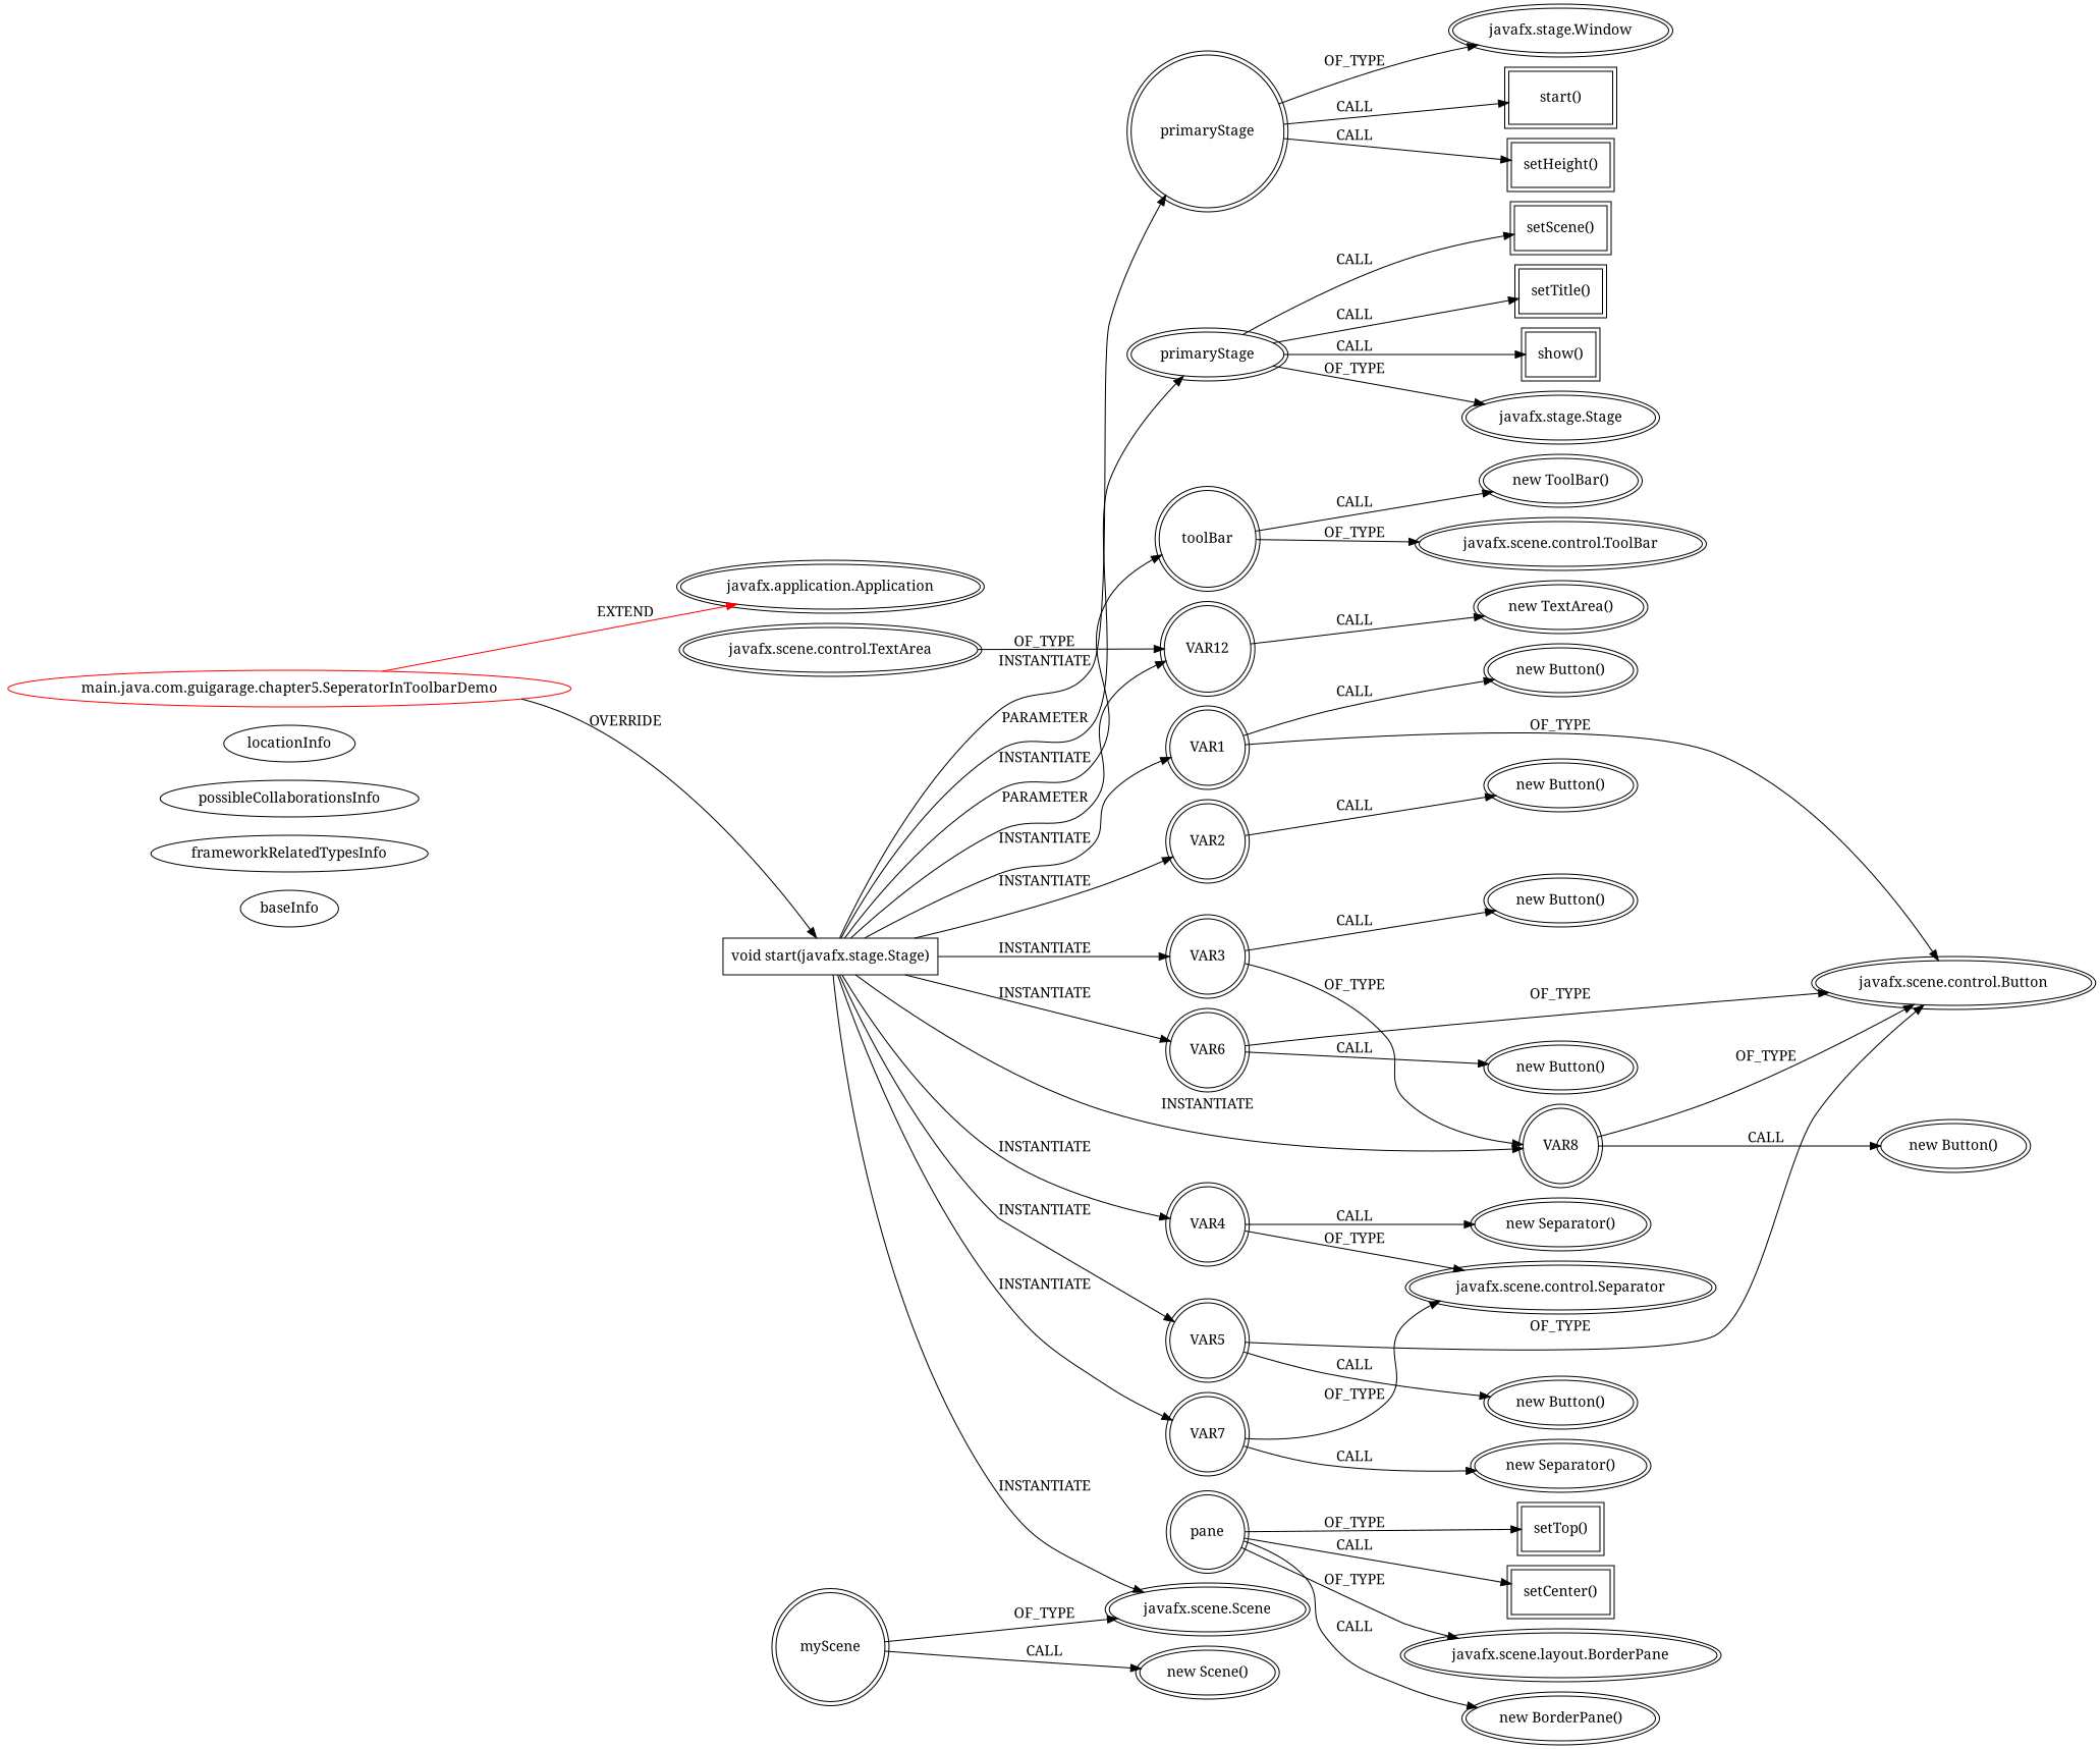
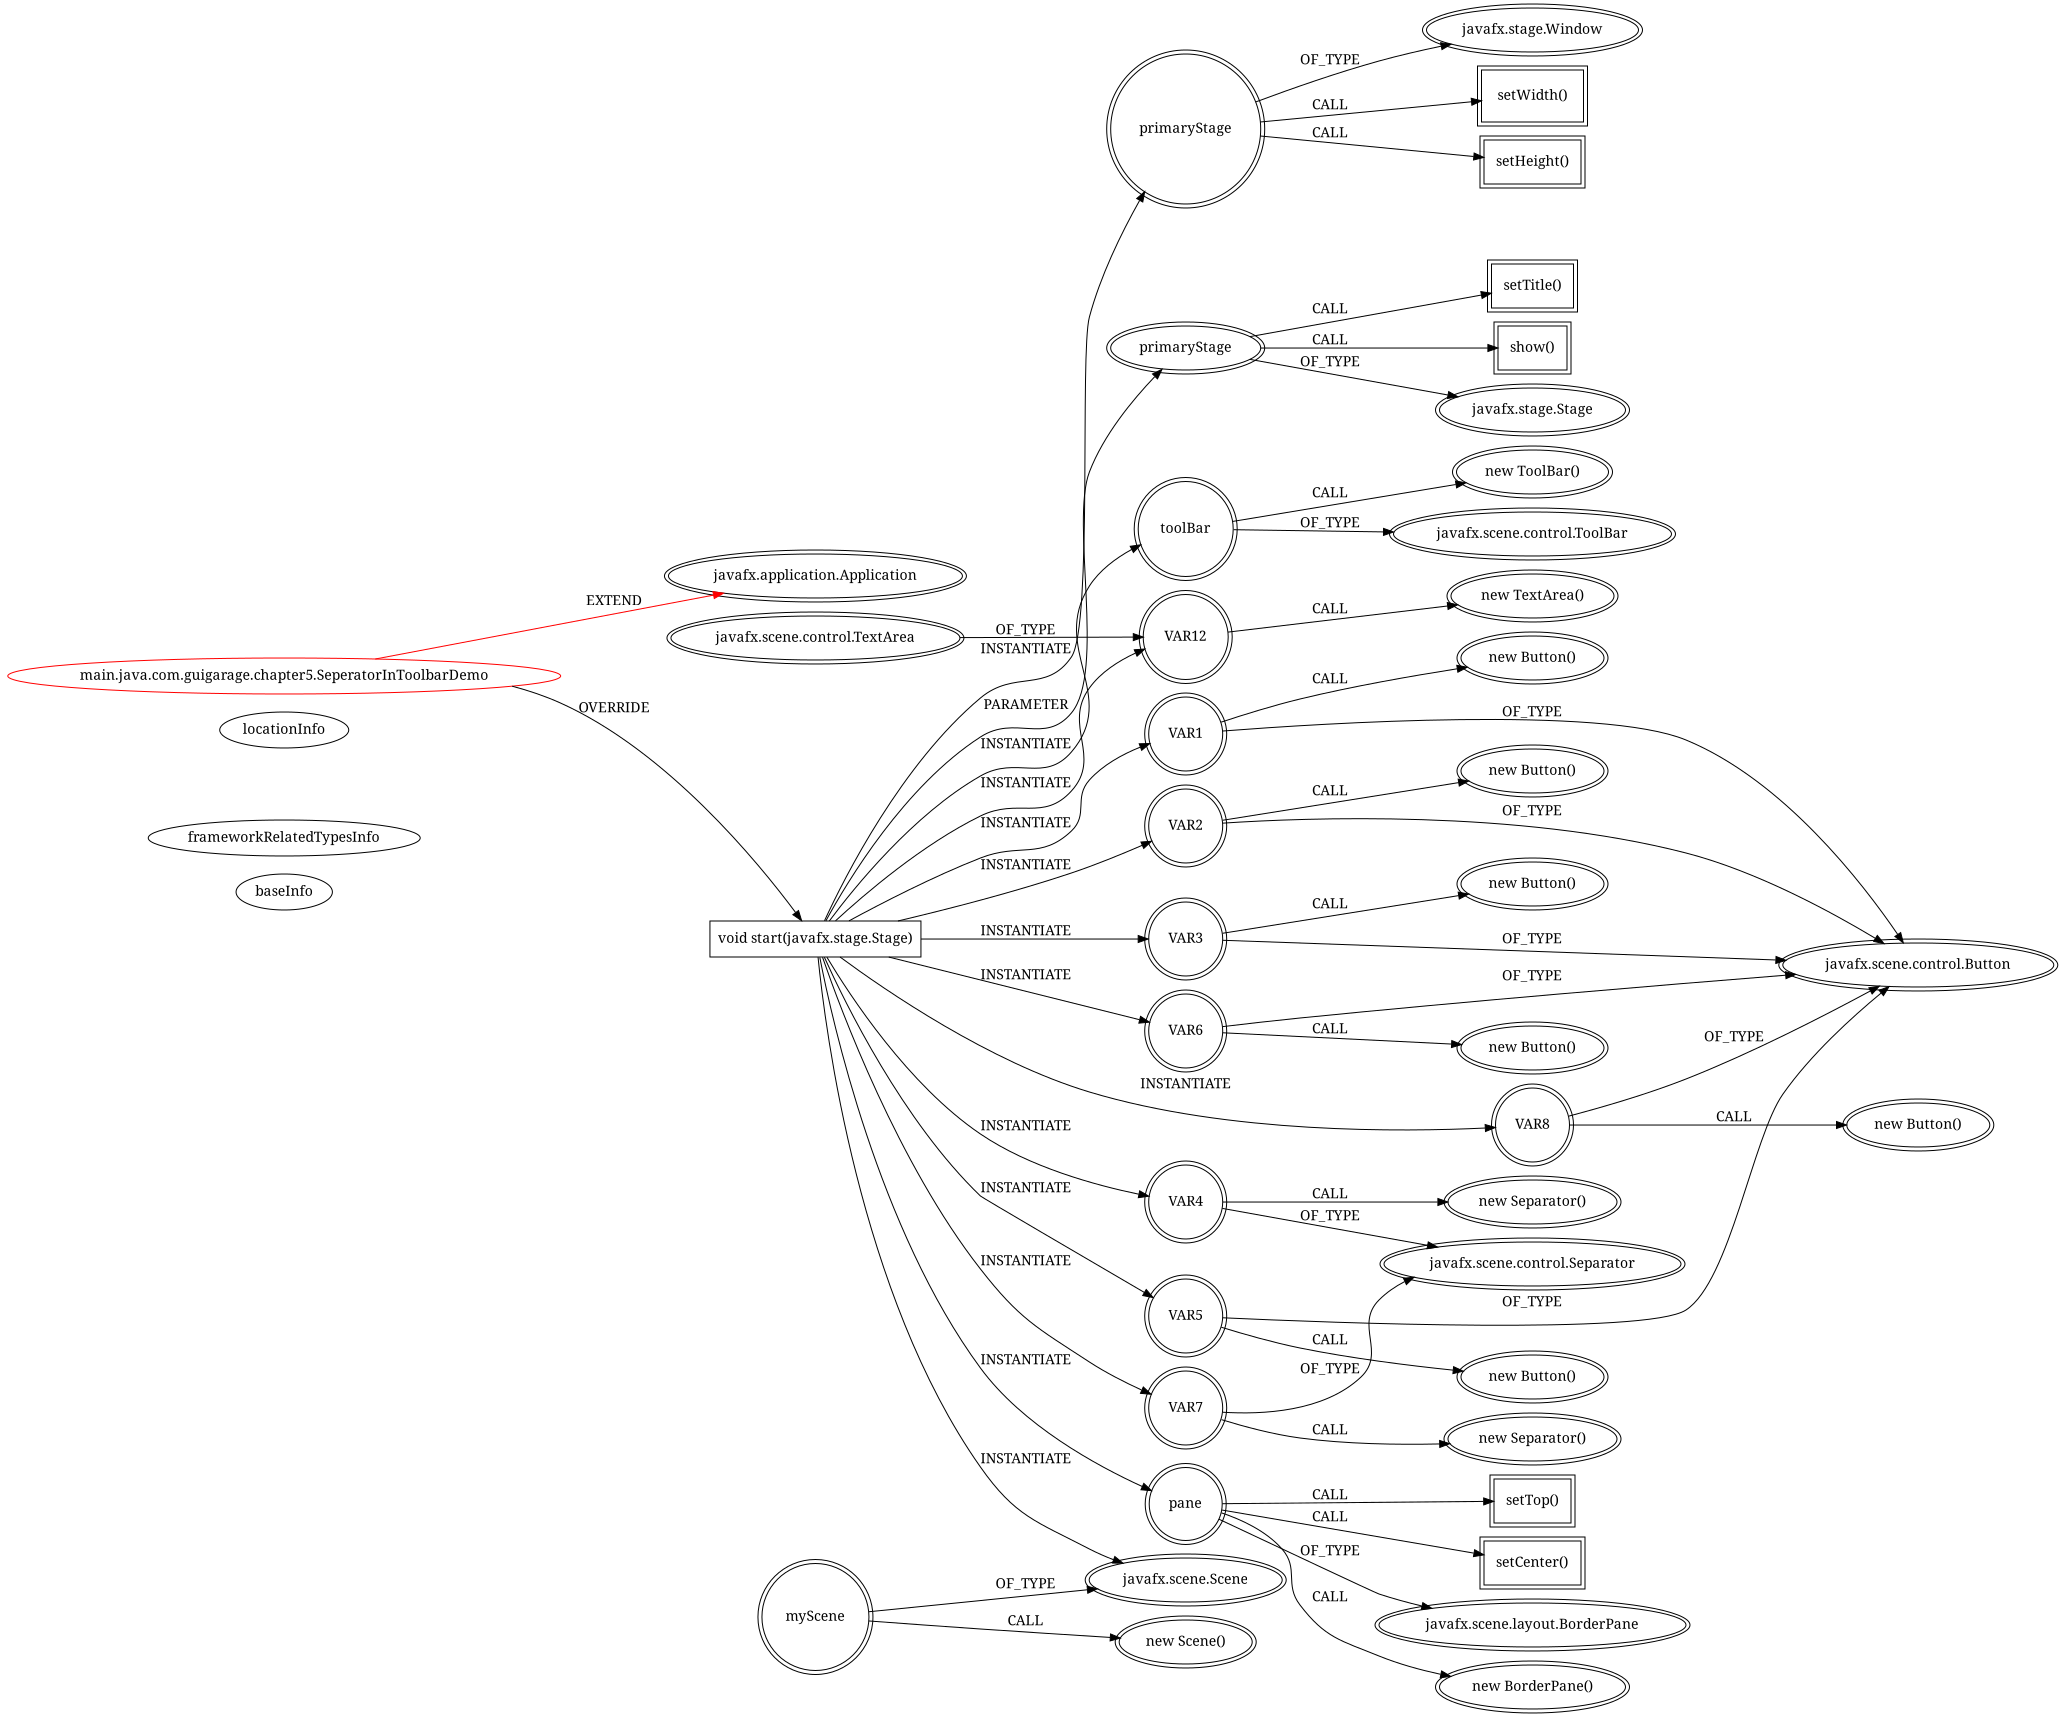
  digraph {
    fontname="Noto Serif"
    rankdir=LR
    node [fontname="Noto Serif" isFrameworkType=true vertexType=VARIABLE_EXPRESION peripheries=2]
    edge [fontname="Noto Serif"]
    baseInfo [category=extension_graph graphId=2872 isAnonymous=false possibleRelation=false isFrameworkType="" vertexType="" peripheries=""]
    frameworkRelatedTypesInfo [0="javafx.application.Application" isFrameworkType="" vertexType="" peripheries=""]
-   possibleCollaborationsInfo [isFrameworkType="" vertexType="" peripheries=""]
    locationInfo [contextSignature=SeperatorInToolbarDemo filePath="/guigarage-mastering-javafx-controls/mastering-javafx-controls-master/src/main/java/com/guigarage/chapter5/SeperatorInToolbarDemo.java" graphId=2872 projectName="guigarage-mastering-javafx-controls" isFrameworkType="" vertexType="" peripheries=""]
    n5 [color=red isFrameworkType=false label="main.java.com.guigarage.chapter5.SeperatorInToolbarDemo" vertexType=ROOT_CLIENT_CLASS_DECLARATION peripheries=""]
    n6 [label="javafx.application.Application" vertexType=FRAMEWORK_CLASS_TYPE]
    n7 [isFrameworkType=false label="void start(javafx.stage.Stage)" shape=box vertexType=OVERRIDING_METHOD_DECLARATION peripheries=""]
    n8 [label=primaryStage vertexType=PARAMETER_DECLARATION]
    n9 [label=toolBar shape=circle]
    n10 [label=VAR1 shape=circle]
    n11 [label=VAR2 shape=circle]
    n12 [label=VAR3 shape=circle]
    n13 [label=VAR4 shape=circle]
    n14 [label=VAR5 shape=circle]
    n15 [label=VAR6 shape=circle]
    n16 [label=VAR7 shape=circle]
    n17 [label=VAR8 shape=circle]
    n18 [label=pane shape=circle]
    n19 [label=VAR12 shape=circle]
    n20 [label=primaryStage shape=circle]
    n21 [label="javafx.scene.Scene" vertexType=FRAMEWORK_CLASS_TYPE]
    n22 [label="javafx.stage.Stage" vertexType=FRAMEWORK_CLASS_TYPE]
-   n23 [label="setScene()" shape=box vertexType=INSIDE_CALL]
    n24 [label="setTitle()" shape=box vertexType=INSIDE_CALL]
    n25 [label="show()" shape=box vertexType=INSIDE_CALL]
    n26 [label="javafx.scene.control.ToolBar" vertexType=FRAMEWORK_CLASS_TYPE]
    n27 [label="new ToolBar()" vertexType=CONSTRUCTOR_CALL]
    n28 [label="javafx.scene.control.Button" vertexType=FRAMEWORK_CLASS_TYPE]
    n29 [label="new Button()" vertexType=CONSTRUCTOR_CALL]
    n30 [label="new Button()" vertexType=CONSTRUCTOR_CALL]
    n31 [label="new Button()" vertexType=CONSTRUCTOR_CALL]
    n32 [label="javafx.scene.control.Separator" vertexType=FRAMEWORK_CLASS_TYPE]
    n33 [label="new Separator()" vertexType=CONSTRUCTOR_CALL]
    n34 [label="new Button()" vertexType=CONSTRUCTOR_CALL]
    n35 [label="new Button()" vertexType=CONSTRUCTOR_CALL]
    n36 [label="new Separator()" vertexType=CONSTRUCTOR_CALL]
    n37 [label="new Button()" vertexType=CONSTRUCTOR_CALL]
    n38 [label="javafx.scene.layout.BorderPane" vertexType=FRAMEWORK_CLASS_TYPE]
    n39 [label="new BorderPane()" vertexType=CONSTRUCTOR_CALL]
    n40 [label="setTop()" shape=box vertexType=INSIDE_CALL]
    n41 [label="setCenter()" shape=box vertexType=INSIDE_CALL]
    n42 [label="new TextArea()" vertexType=CONSTRUCTOR_CALL]
    n43 [label=myScene shape=circle]
    n44 [label="new Scene()" vertexType=CONSTRUCTOR_CALL]
    n45 [label="javafx.stage.Window" vertexType=FRAMEWORK_CLASS_TYPE]
-   n46 [label="start()" shape=box vertexType=INSIDE_CALL]
+   n46 [label="setWidth()" shape=box vertexType=INSIDE_CALL]
    n47 [label="setHeight()" shape=box vertexType=INSIDE_CALL]
    n48 [label="javafx.scene.control.TextArea" vertexType=FRAMEWORK_CLASS_TYPE]
    n5 -> n6 [color=red label=EXTEND]
    n5 -> n7 [label=OVERRIDE]
    n7 -> n8 [label=PARAMETER]
    n7 -> n9 [label=INSTANTIATE]
    n7 -> n10 [label=INSTANTIATE]
    n7 -> n11 [label=INSTANTIATE]
    n7 -> n12 [label=INSTANTIATE]
    n7 -> n13 [label=INSTANTIATE]
    n7 -> n14 [label=INSTANTIATE]
    n7 -> n15 [label=INSTANTIATE]
    n7 -> n16 [label=INSTANTIATE]
    n7 -> n17 [label=INSTANTIATE]
-   n7 -> n19 [label=PARAMETER]
+   n7 -> n18 [label=INSTANTIATE]
+   n7 -> n19 [label=INSTANTIATE]
    n7 -> n20 [label=INSTANTIATE]
    n7 -> n21 [label=INSTANTIATE]
    n8 -> n22 [label=OF_TYPE]
-   n8 -> n23 [label=CALL]
    n8 -> n24 [label=CALL]
    n8 -> n25 [label=CALL]
    n9 -> n26 [label=OF_TYPE]
    n9 -> n27 [label=CALL]
    n10 -> n28 [label=OF_TYPE]
    n10 -> n29 [label=CALL]
+   n11 -> n28 [label=OF_TYPE]
    n11 -> n30 [label=CALL]
-   n12 -> n17 [label=OF_TYPE]
+   n12 -> n28 [label=OF_TYPE]
    n12 -> n31 [label=CALL]
    n13 -> n32 [label=OF_TYPE]
    n13 -> n33 [label=CALL]
    n14 -> n28 [label=OF_TYPE]
    n14 -> n34 [label=CALL]
    n15 -> n28 [label=OF_TYPE]
    n15 -> n35 [label=CALL]
    n16 -> n32 [label=OF_TYPE]
    n16 -> n36 [label=CALL]
    n17 -> n28 [label=OF_TYPE]
    n17 -> n37 [label=CALL]
    n18 -> n38 [label=OF_TYPE]
    n18 -> n39 [label=CALL]
-   n18 -> n40 [label=OF_TYPE]
+   n18 -> n40 [label=CALL]
    n18 -> n41 [label=CALL]
    n19 -> n42 [label=CALL]
    n20 -> n45 [label=OF_TYPE]
    n20 -> n46 [label=CALL]
    n20 -> n47 [label=CALL]
    n43 -> n21 [label=OF_TYPE]
    n43 -> n44 [label=CALL]
    n48 -> n19 [label=OF_TYPE]
  }
